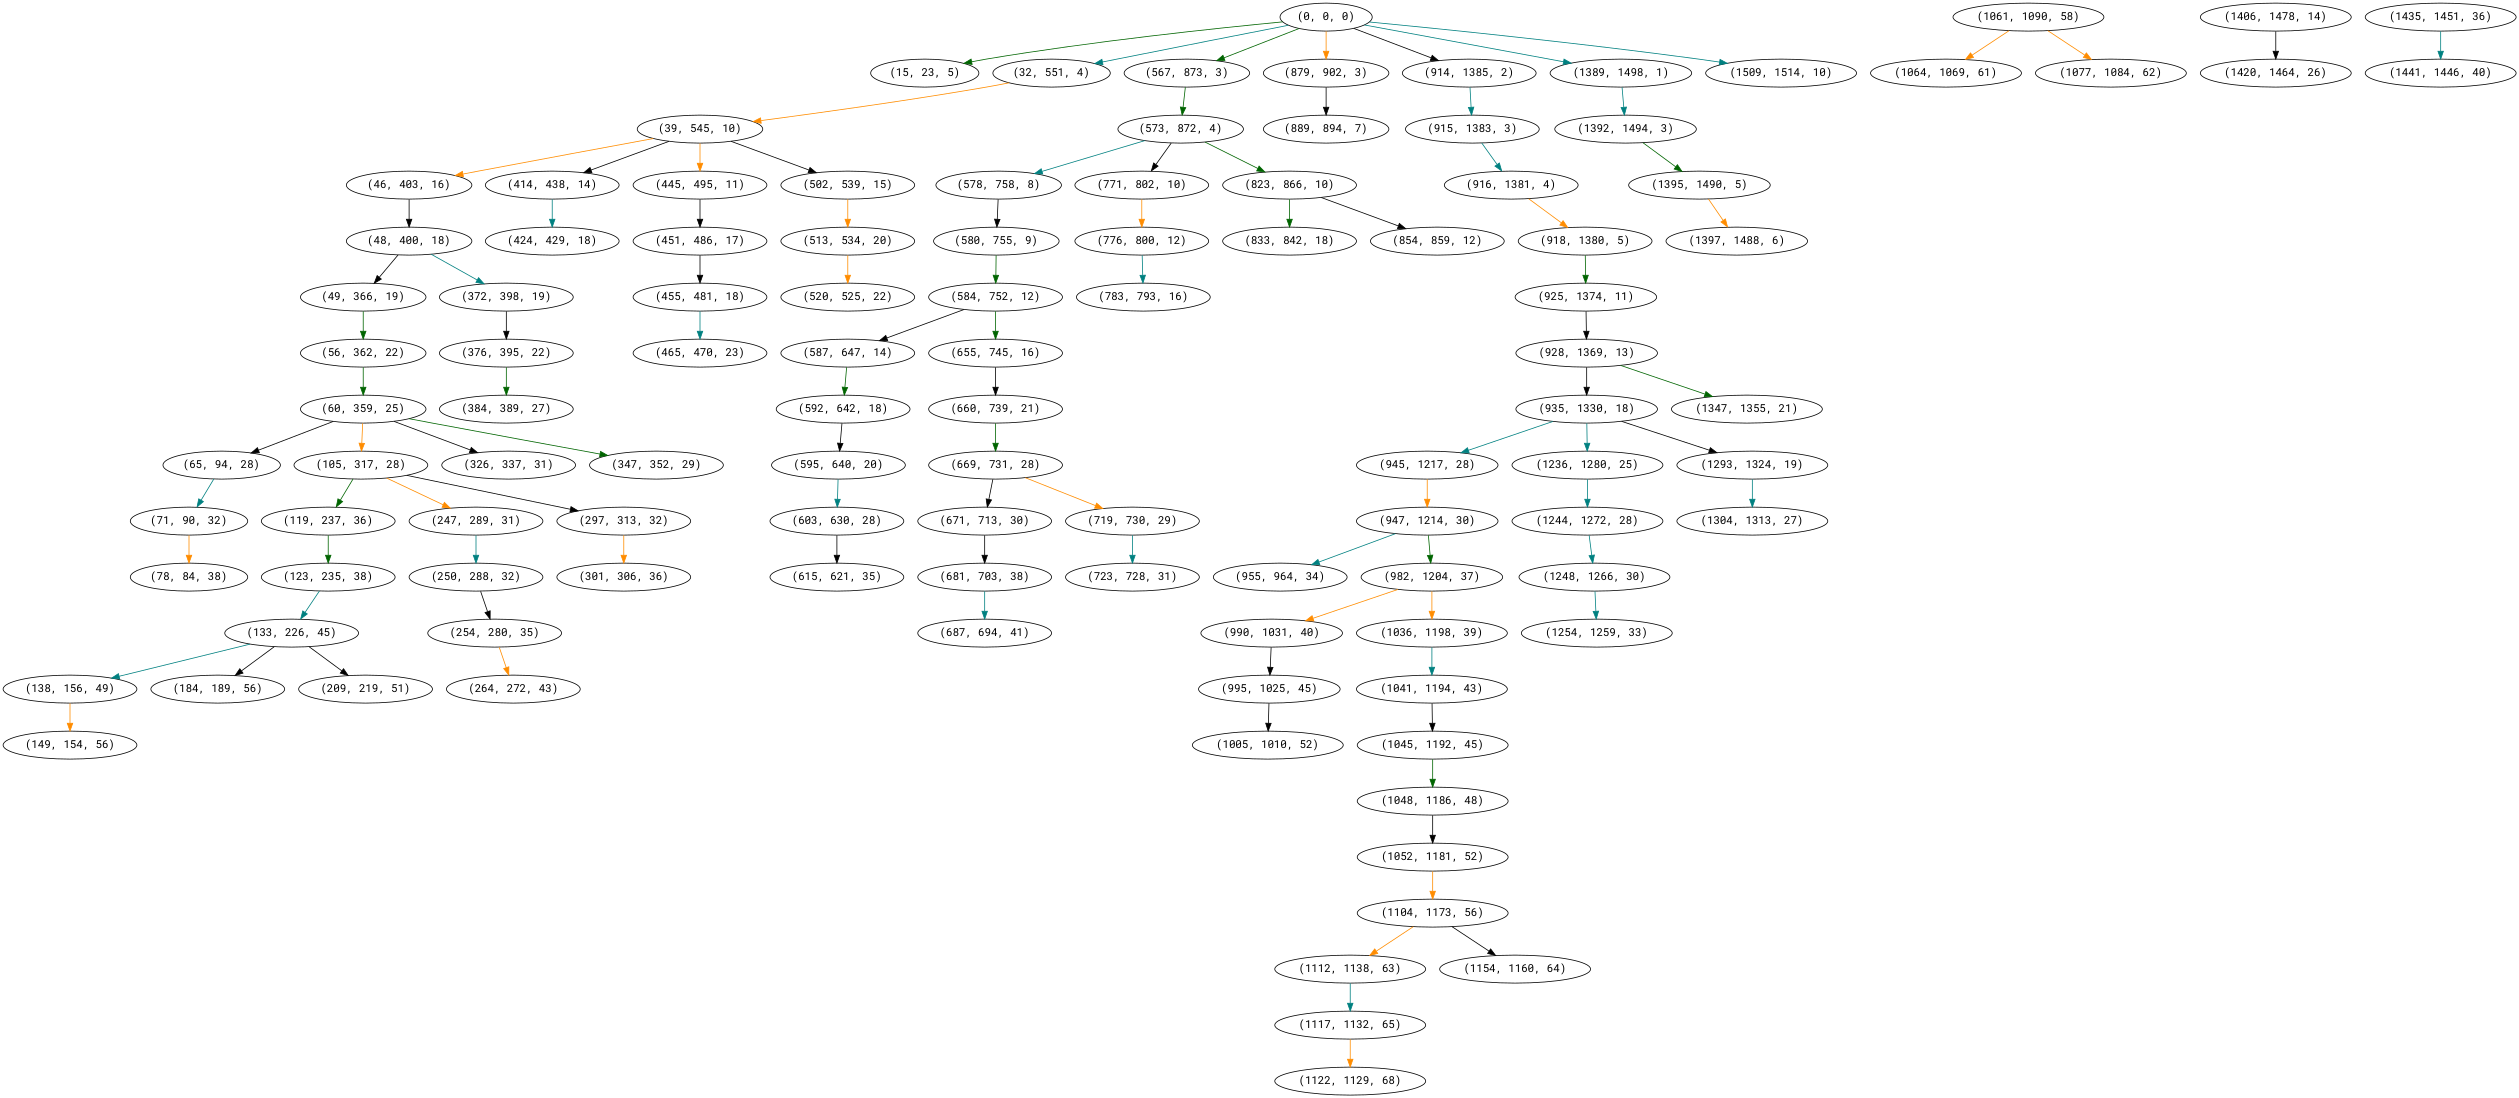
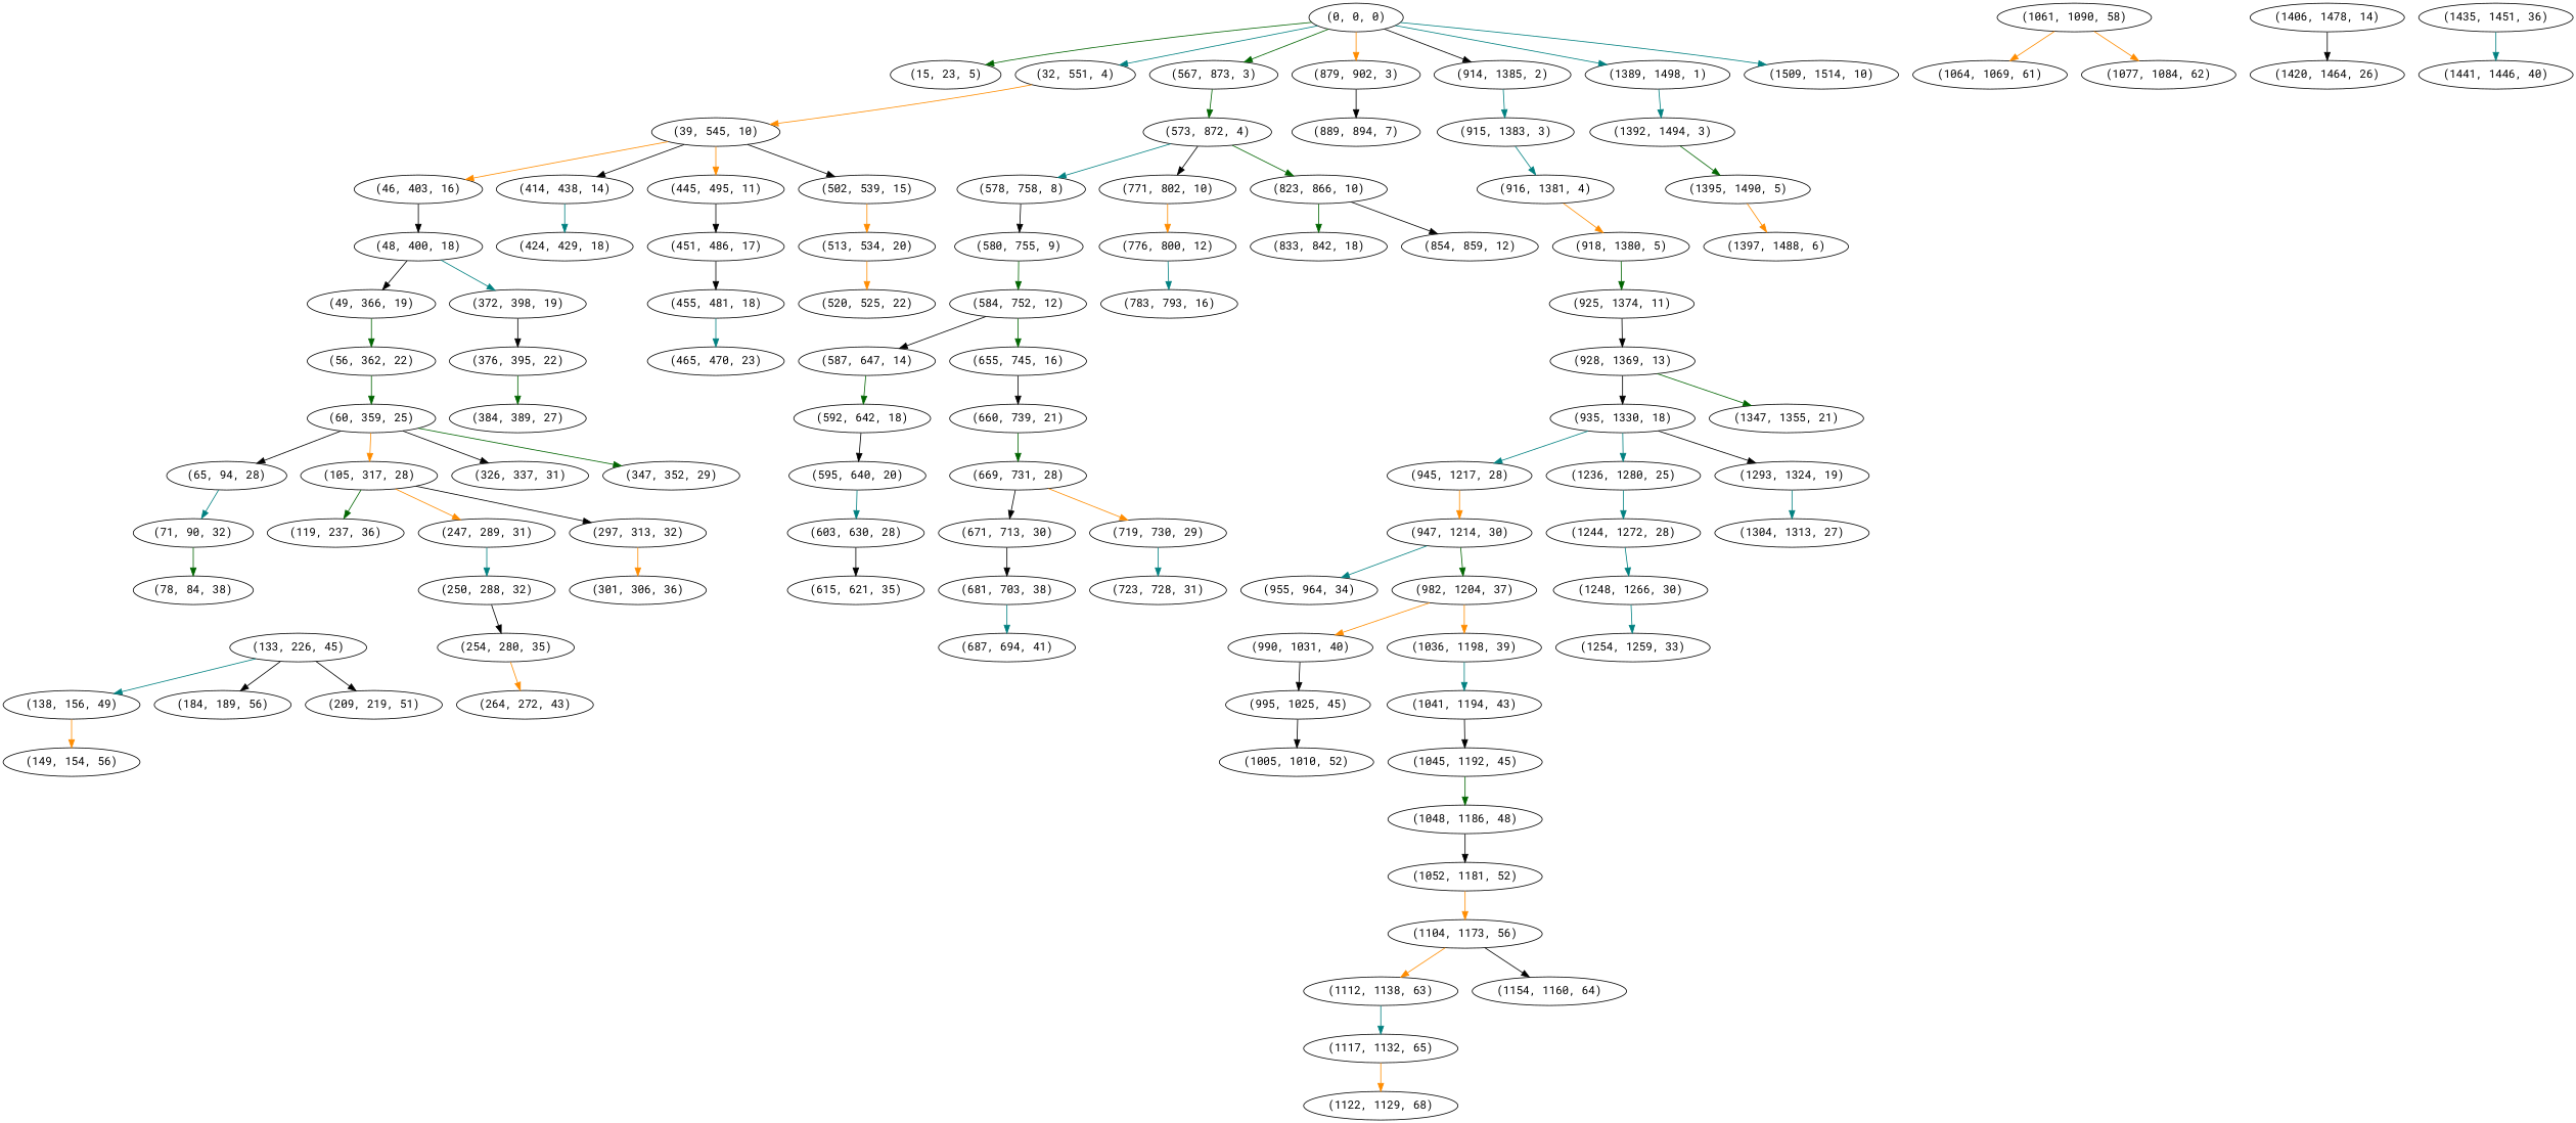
  digraph {
    fontname="Roboto Mono"
    node [fontname="Roboto Mono"]
    edge [color=black fontname="Roboto Mono"]
    "(0, 0, 0)"
    "(15, 23, 5)"
    "(32, 551, 4)"
    "(567, 873, 3)"
    "(879, 902, 3)"
    "(914, 1385, 2)"
    "(1389, 1498, 1)"
    "(1509, 1514, 10)"
    "(39, 545, 10)"
    "(573, 872, 4)"
    "(889, 894, 7)"
    "(915, 1383, 3)"
    "(1392, 1494, 3)"
    "(46, 403, 16)"
    "(414, 438, 14)"
    "(445, 495, 11)"
    "(502, 539, 15)"
    "(48, 400, 18)"
    "(424, 429, 18)"
    "(451, 486, 17)"
    "(513, 534, 20)"
    "(49, 366, 19)"
    "(372, 398, 19)"
    "(56, 362, 22)"
    "(376, 395, 22)"
    "(60, 359, 25)"
    "(65, 94, 28)"
    "(105, 317, 28)"
    "(326, 337, 31)"
    "(347, 352, 29)"
    "(71, 90, 32)"
    "(119, 237, 36)"
    "(247, 289, 31)"
    "(297, 313, 32)"
    "(78, 84, 38)"
-   "(123, 235, 38)"
    "(250, 288, 32)"
    "(301, 306, 36)"
    "(133, 226, 45)"
    n40 [label="(138, 156, 49)"]
    "(184, 189, 56)"
    "(209, 219, 51)"
    "(149, 154, 56)"
    "(254, 280, 35)"
    "(264, 272, 43)"
    "(384, 389, 27)"
    "(455, 481, 18)"
    "(465, 470, 23)"
    "(520, 525, 22)"
    "(578, 758, 8)"
    "(771, 802, 10)"
    "(823, 866, 10)"
    "(580, 755, 9)"
    "(776, 800, 12)"
    "(833, 842, 18)"
    "(854, 859, 12)"
    "(584, 752, 12)"
    "(587, 647, 14)"
    "(655, 745, 16)"
    "(592, 642, 18)"
    "(660, 739, 21)"
    "(595, 640, 20)"
    "(603, 630, 28)"
    "(615, 621, 35)"
    "(669, 731, 28)"
    "(671, 713, 30)"
    "(719, 730, 29)"
    "(681, 703, 38)"
    "(723, 728, 31)"
    "(687, 694, 41)"
    "(783, 793, 16)"
    "(916, 1381, 4)"
    "(918, 1380, 5)"
    "(925, 1374, 11)"
    "(928, 1369, 13)"
    "(935, 1330, 18)"
    "(1347, 1355, 21)"
    "(945, 1217, 28)"
    "(1236, 1280, 25)"
    "(1293, 1324, 19)"
    "(947, 1214, 30)"
    "(1244, 1272, 28)"
    "(1304, 1313, 27)"
    "(955, 964, 34)"
    "(982, 1204, 37)"
    "(990, 1031, 40)"
    "(1036, 1198, 39)"
    "(995, 1025, 45)"
    "(1041, 1194, 43)"
    "(1005, 1010, 52)"
    "(1045, 1192, 45)"
    "(1048, 1186, 48)"
    "(1052, 1181, 52)"
    "(1104, 1173, 56)"
    "(1061, 1090, 58)"
    "(1064, 1069, 61)"
    "(1077, 1084, 62)"
    "(1112, 1138, 63)"
    "(1154, 1160, 64)"
    "(1117, 1132, 65)"
    "(1122, 1129, 68)"
    "(1248, 1266, 30)"
    "(1254, 1259, 33)"
    "(1395, 1490, 5)"
    "(1397, 1488, 6)"
    "(1406, 1478, 14)"
    "(1420, 1464, 26)"
    "(1435, 1451, 36)"
    "(1441, 1446, 40)"
    "(0, 0, 0)" -> "(15, 23, 5)" [color=darkgreen]
    "(0, 0, 0)" -> "(32, 551, 4)" [color=teal]
    "(0, 0, 0)" -> "(567, 873, 3)" [color=darkgreen]
    "(0, 0, 0)" -> "(879, 902, 3)" [color=darkorange]
    "(0, 0, 0)" -> "(914, 1385, 2)"
    "(0, 0, 0)" -> "(1389, 1498, 1)" [color=teal]
    "(0, 0, 0)" -> "(1509, 1514, 10)" [color=teal]
    "(32, 551, 4)" -> "(39, 545, 10)" [color=darkorange]
    "(567, 873, 3)" -> "(573, 872, 4)" [color=darkgreen]
    "(879, 902, 3)" -> "(889, 894, 7)"
    "(914, 1385, 2)" -> "(915, 1383, 3)" [color=teal]
    "(1389, 1498, 1)" -> "(1392, 1494, 3)" [color=teal]
    "(39, 545, 10)" -> "(46, 403, 16)" [color=darkorange]
    "(39, 545, 10)" -> "(414, 438, 14)"
    "(39, 545, 10)" -> "(445, 495, 11)" [color=darkorange]
    "(39, 545, 10)" -> "(502, 539, 15)"
    "(573, 872, 4)" -> "(578, 758, 8)" [color=teal]
    "(573, 872, 4)" -> "(771, 802, 10)"
    "(573, 872, 4)" -> "(823, 866, 10)" [color=darkgreen]
    "(915, 1383, 3)" -> "(916, 1381, 4)" [color=teal]
    "(1392, 1494, 3)" -> "(1395, 1490, 5)" [color=darkgreen]
    "(46, 403, 16)" -> "(48, 400, 18)"
    "(414, 438, 14)" -> "(424, 429, 18)" [color=teal]
    "(445, 495, 11)" -> "(451, 486, 17)"
    "(502, 539, 15)" -> "(513, 534, 20)" [color=darkorange]
    "(48, 400, 18)" -> "(49, 366, 19)"
    "(48, 400, 18)" -> "(372, 398, 19)" [color=teal]
    "(451, 486, 17)" -> "(455, 481, 18)"
    "(513, 534, 20)" -> "(520, 525, 22)" [color=darkorange]
    "(49, 366, 19)" -> "(56, 362, 22)" [color=darkgreen]
    "(372, 398, 19)" -> "(376, 395, 22)"
    "(56, 362, 22)" -> "(60, 359, 25)" [color=darkgreen]
    "(376, 395, 22)" -> "(384, 389, 27)" [color=darkgreen]
    "(60, 359, 25)" -> "(65, 94, 28)"
    "(60, 359, 25)" -> "(105, 317, 28)" [color=darkorange]
    "(60, 359, 25)" -> "(326, 337, 31)"
    "(60, 359, 25)" -> "(347, 352, 29)" [color=darkgreen]
    "(65, 94, 28)" -> "(71, 90, 32)" [color=teal]
    "(105, 317, 28)" -> "(119, 237, 36)" [color=darkgreen]
    "(105, 317, 28)" -> "(247, 289, 31)" [color=darkorange]
    "(105, 317, 28)" -> "(297, 313, 32)"
-   "(71, 90, 32)" -> "(78, 84, 38)" [color=darkorange]
-   "(119, 237, 36)" -> "(123, 235, 38)" [color=darkgreen]
+   "(71, 90, 32)" -> "(78, 84, 38)" [color=darkgreen]
    "(247, 289, 31)" -> "(250, 288, 32)" [color=teal]
    "(297, 313, 32)" -> "(301, 306, 36)" [color=darkorange]
-   "(123, 235, 38)" -> "(133, 226, 45)" [color=teal]
    "(250, 288, 32)" -> "(254, 280, 35)"
    "(133, 226, 45)" -> n40 [color=teal]
    "(133, 226, 45)" -> "(184, 189, 56)"
    "(133, 226, 45)" -> "(209, 219, 51)"
    n40 -> "(149, 154, 56)" [color=darkorange]
    "(254, 280, 35)" -> "(264, 272, 43)" [color=darkorange]
    "(455, 481, 18)" -> "(465, 470, 23)" [color=teal]
    "(578, 758, 8)" -> "(580, 755, 9)"
    "(771, 802, 10)" -> "(776, 800, 12)" [color=darkorange]
    "(823, 866, 10)" -> "(833, 842, 18)" [color=darkgreen]
    "(823, 866, 10)" -> "(854, 859, 12)"
    "(580, 755, 9)" -> "(584, 752, 12)" [color=darkgreen]
    "(776, 800, 12)" -> "(783, 793, 16)" [color=teal]
    "(584, 752, 12)" -> "(587, 647, 14)"
    "(584, 752, 12)" -> "(655, 745, 16)" [color=darkgreen]
    "(587, 647, 14)" -> "(592, 642, 18)" [color=darkgreen]
    "(655, 745, 16)" -> "(660, 739, 21)"
    "(592, 642, 18)" -> "(595, 640, 20)"
    "(660, 739, 21)" -> "(669, 731, 28)" [color=darkgreen]
    "(595, 640, 20)" -> "(603, 630, 28)" [color=teal]
    "(603, 630, 28)" -> "(615, 621, 35)"
    "(669, 731, 28)" -> "(671, 713, 30)"
    "(669, 731, 28)" -> "(719, 730, 29)" [color=darkorange]
    "(671, 713, 30)" -> "(681, 703, 38)"
    "(719, 730, 29)" -> "(723, 728, 31)" [color=teal]
    "(681, 703, 38)" -> "(687, 694, 41)" [color=teal]
    "(916, 1381, 4)" -> "(918, 1380, 5)" [color=darkorange]
    "(918, 1380, 5)" -> "(925, 1374, 11)" [color=darkgreen]
    "(925, 1374, 11)" -> "(928, 1369, 13)"
    "(928, 1369, 13)" -> "(935, 1330, 18)"
    "(928, 1369, 13)" -> "(1347, 1355, 21)" [color=darkgreen]
    "(935, 1330, 18)" -> "(945, 1217, 28)" [color=teal]
    "(935, 1330, 18)" -> "(1236, 1280, 25)" [color=teal]
    "(935, 1330, 18)" -> "(1293, 1324, 19)"
    "(945, 1217, 28)" -> "(947, 1214, 30)" [color=darkorange]
    "(1236, 1280, 25)" -> "(1244, 1272, 28)" [color=teal]
    "(1293, 1324, 19)" -> "(1304, 1313, 27)" [color=teal]
    "(947, 1214, 30)" -> "(955, 964, 34)" [color=teal]
    "(947, 1214, 30)" -> "(982, 1204, 37)" [color=darkgreen]
    "(1244, 1272, 28)" -> "(1248, 1266, 30)" [color=teal]
    "(982, 1204, 37)" -> "(990, 1031, 40)" [color=darkorange]
    "(982, 1204, 37)" -> "(1036, 1198, 39)" [color=darkorange]
    "(990, 1031, 40)" -> "(995, 1025, 45)"
    "(1036, 1198, 39)" -> "(1041, 1194, 43)" [color=teal]
    "(995, 1025, 45)" -> "(1005, 1010, 52)"
    "(1041, 1194, 43)" -> "(1045, 1192, 45)"
    "(1045, 1192, 45)" -> "(1048, 1186, 48)" [color=darkgreen]
    "(1048, 1186, 48)" -> "(1052, 1181, 52)"
    "(1052, 1181, 52)" -> "(1104, 1173, 56)" [color=darkorange]
    "(1104, 1173, 56)" -> "(1112, 1138, 63)" [color=darkorange]
    "(1104, 1173, 56)" -> "(1154, 1160, 64)"
    "(1061, 1090, 58)" -> "(1064, 1069, 61)" [color=darkorange]
    "(1061, 1090, 58)" -> "(1077, 1084, 62)" [color=darkorange]
    "(1112, 1138, 63)" -> "(1117, 1132, 65)" [color=teal]
    "(1117, 1132, 65)" -> "(1122, 1129, 68)" [color=darkorange]
    "(1248, 1266, 30)" -> "(1254, 1259, 33)" [color=teal]
    "(1395, 1490, 5)" -> "(1397, 1488, 6)" [color=darkorange]
    "(1406, 1478, 14)" -> "(1420, 1464, 26)"
    "(1435, 1451, 36)" -> "(1441, 1446, 40)" [color=teal]
  }
